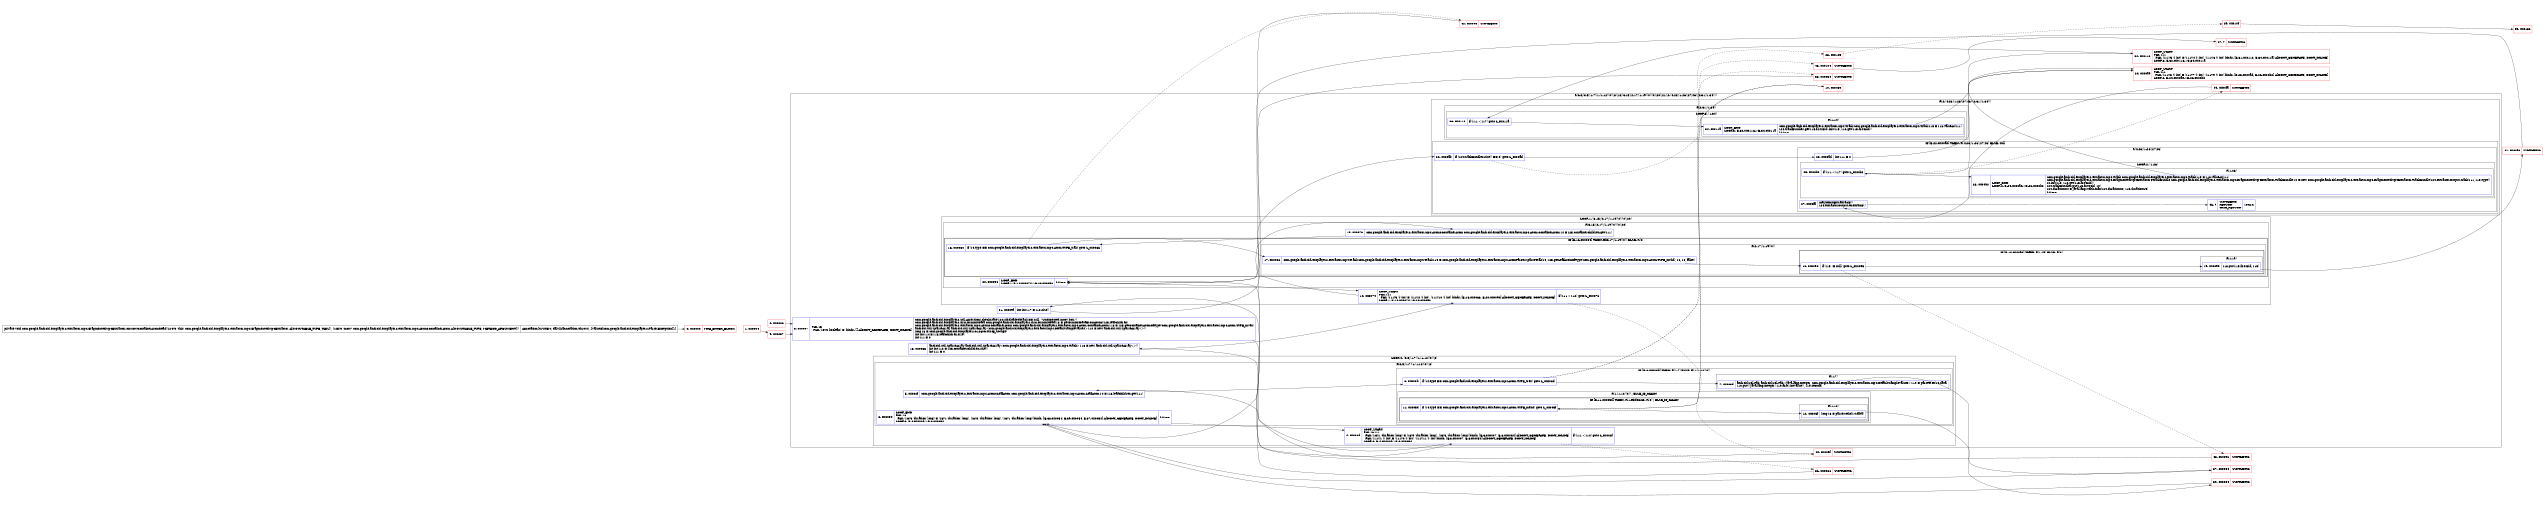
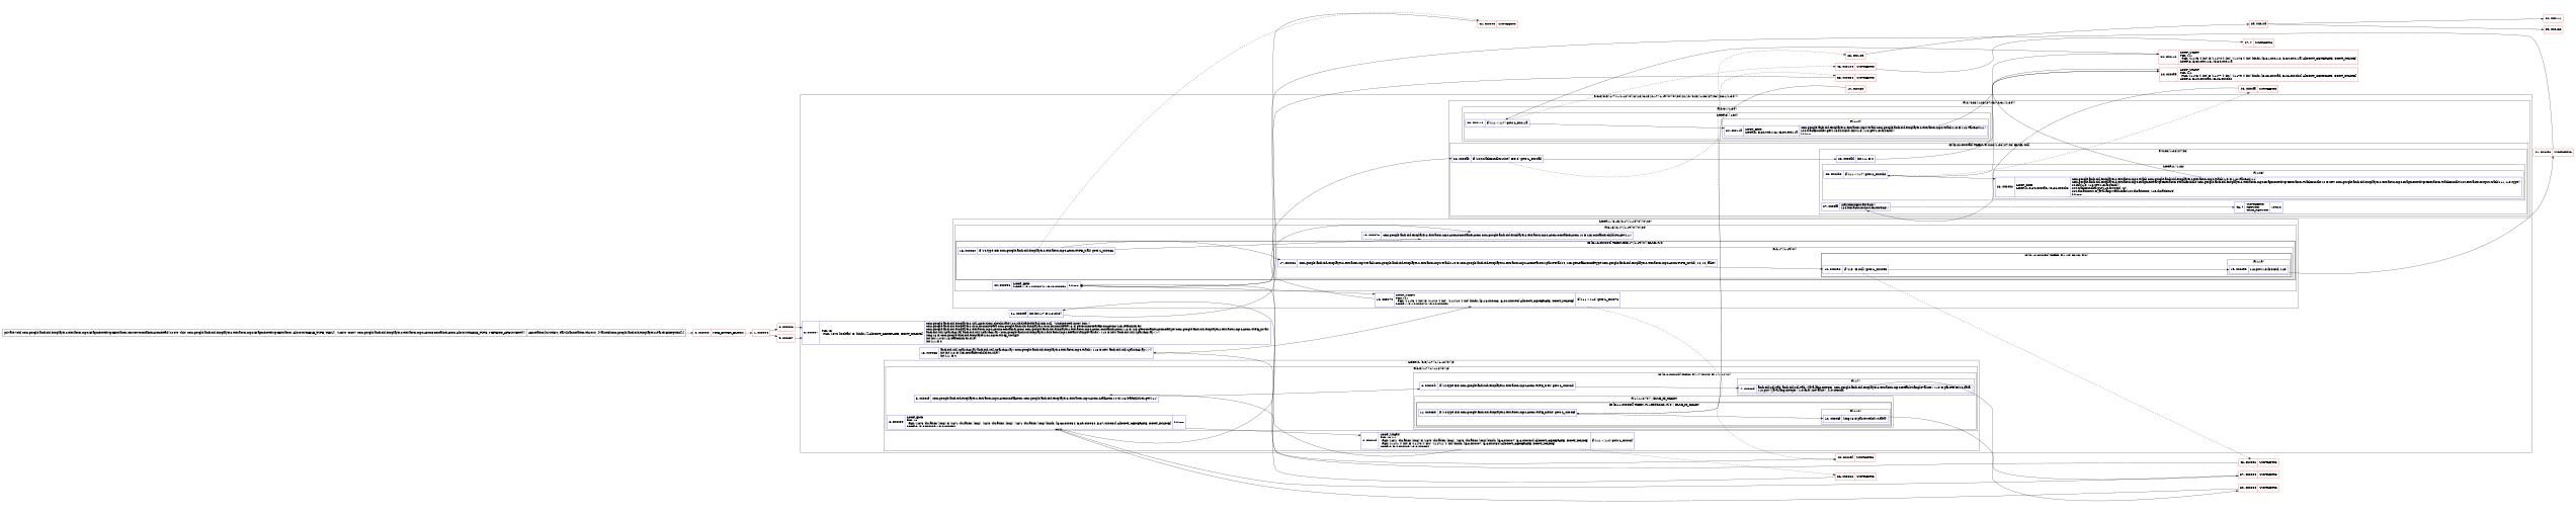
  digraph {
    fontname="DejaVu Serif"
    rankdir=LR
    node [color=blue fontname="DejaVu Serif" shape=record]
    edge [fontname="DejaVu Serif"]
    n1 [label="{7\:\ 0x003d|android.util.Pair android.util.Pair\<java.lang.Integer, com.google.android.exoplayer2.extractor.mp4.DefaultSampleValues\> r19 = parseTrex(r4.data)\lr10.put(((java.lang.Integer) r19.first).intValue(), r19.second)\l}"]
    n2 [label="{12\:\ 0x005f|long r6 = parseMehd(r4.data)\l}"]
    n3 [label="{11\:\ 0x005d|if (r4.type == com.google.android.exoplayer2.extractor.mp4.Atom.TYPE_mehd) goto L_0x005f\l}"]
    n4 [label="{6\:\ 0x003b|if (r4.type == com.google.android.exoplayer2.extractor.mp4.Atom.TYPE_trex) goto L_0x003d\l}"]
    n5 [label="{5\:\ 0x002f|com.google.android.exoplayer2.extractor.mp4.Atom$LeafAtom com.google.android.exoplayer2.extractor.mp4.Atom.LeafAtom r4 = r13.leafChildren.get(r11)\l}"]
    n6 [label="{8\:\ 0x0054|LOOP_END\lPHI: r6 \l  PHI: (r6v3 'duration' long) = (r6v1 'duration' long), (r6v2 'duration' long), (r6v1 'duration' long) binds: [B:38:0x0054, B:39:0x0054, B:37:0x0054] A[DONT_GENERATE, DONT_INLINE]\lLOOP:0: B:4:0x002d\-\>B:8:0x0054\l|r11++\l}"]
    n7 [label="{4\:\ 0x002d|LOOP_START\lPHI: r6 r11 \l  PHI: (r6v1 'duration' long) = (r6v0 'duration' long), (r6v3 'duration' long) binds: [B:3:0x0007, B:8:0x0054] A[DONT_GENERATE, DONT_INLINE]\l  PHI: (r11v1 'i' int) = (r11v0 'i' int), (r11v11 'i' int) binds: [B:3:0x0007, B:8:0x0054] A[DONT_GENERATE, DONT_INLINE]\lLOOP:0: B:4:0x002d\-\>B:8:0x0054\l|if (r11 \< r14) goto L_0x002f\l}"]
    n8 [label="{19\:\ 0x0095|r18.put(r15.f2448id, r15)\l}"]
    n9 [label="{18\:\ 0x0093|if (r15 != null) goto L_0x0095\l}"]
    n10 [label="{17\:\ 0x0086|com.google.android.exoplayer2.extractor.mp4.Track com.google.android.exoplayer2.extractor.mp4.Track r15 = com.google.android.exoplayer2.extractor.mp4.AtomParsers.parseTrak(r4, r25.getLeafAtomOfType(com.google.android.exoplayer2.extractor.mp4.Atom.TYPE_mvhd), r6, r8, false)\l}"]
    n11 [label="{16\:\ 0x0084|if (r4.type == com.google.android.exoplayer2.extractor.mp4.Atom.TYPE_trak) goto L_0x0086\l}"]
    n12 [label="{15\:\ 0x0076|com.google.android.exoplayer2.extractor.mp4.Atom$ContainerAtom com.google.android.exoplayer2.extractor.mp4.Atom.ContainerAtom r4 = r25.containerChildren.get(r11)\l}"]
    n13 [label="{20\:\ 0x009c|LOOP_END\lLOOP:1: B:14:0x0074\-\>B:20:0x009c\l|r11++\l}"]
    n14 [label="{14\:\ 0x0074|LOOP_START\lPHI: r11 \l  PHI: (r11v3 'i' int) = (r11v2 'i' int), (r11v10 'i' int) binds: [B:13:0x0066, B:20:0x009c] A[DONT_GENERATE, DONT_INLINE]\lLOOP:1: B:14:0x0074\-\>B:20:0x009c\l|if (r11 \< r12) goto L_0x0076\l}"]
    n15 [label="{26\:\ 0x00b2|LOOP_END\lLOOP:2: B:24:0x00ae\-\>B:26:0x00b2\l|com.google.android.exoplayer2.extractor.mp4.Track com.google.android.exoplayer2.extractor.mp4.Track r15 = r18.valueAt(r11)\lcom.google.android.exoplayer2.extractor.mp4.FragmentedMp4Extractor$TrackBundle com.google.android.exoplayer2.extractor.mp4.FragmentedMp4Extractor.TrackBundle r0 = new com.google.android.exoplayer2.extractor.mp4.FragmentedMp4Extractor.TrackBundle(r24.extractorOutput.track(r11, r15.type))\lr0.init(r15, r10.get(r15.f2448id))\lr24.trackBundles.put(r15.f2448id, r0)\lr24.durationUs = java.lang.Math.max(r24.durationUs, r15.durationUs)\lr11++\l}"]
    n16 [label="{25\:\ 0x00b0|if (r11 \< r17) goto L_0x00b2\l}"]
    n17 [label="{23\:\ 0x00ad|int r11 = 0\l}"]
    n18 [label="{27\:\ 0x00fa|maybeInitExtraTracks()\lr24.extractorOutput.endTracks()\l}"]
    n19 [label="{46\:\ ?|SYNTHETIC\lRETURN\lORIG_RETURN\l|return\l}"]
    n20 [label="{22\:\ 0x00ab|if (r24.trackBundles.size() == 0) goto L_0x00ad\l}"]
    n21 [label="{34\:\ 0x011a|LOOP_END\lLOOP:3: B:32:0x0116\-\>B:34:0x011a\l|com.google.android.exoplayer2.extractor.mp4.Track com.google.android.exoplayer2.extractor.mp4.Track r15 = r18.valueAt(r11)\lr24.trackBundles.get(r15.f2448id).init(r15, r10.get(r15.f2448id))\lr11++\l}"]
    n22 [label="{33\:\ 0x0118|if (r11 \< r17) goto L_0x011a\l}"]
    n23 [label="{3\:\ 0x0007|PHI: r5 \l  PHI: (r5v2 boolean) =  binds: [] A[DONT_GENERATE, DONT_INLINE]\l|com.google.android.exoplayer2.util.Assertions.checkState(r24.sideloadedTrack == null, \"Unexpected moov box.\")\lcom.google.android.exoplayer2.drm.DrmInitData com.google.android.exoplayer2.drm.DrmInitData r8 = getDrmInitDataFromAtoms(r25.leafChildren)\lcom.google.android.exoplayer2.extractor.mp4.Atom$ContainerAtom com.google.android.exoplayer2.extractor.mp4.Atom.ContainerAtom r13 = r25.getContainerAtomOfType(com.google.android.exoplayer2.extractor.mp4.Atom.TYPE_mvex)\landroid.util.SparseArray android.util.SparseArray\<com.google.android.exoplayer2.extractor.mp4.DefaultSampleValues\> r10 = new android.util.SparseArray\<\>()\llong r6 = com.google.android.exoplayer2.C1260C.TIME_UNSET\lint int r14 = r13.leafChildren.size()\lint r11 = 0\l}"]
    n24 [label="{13\:\ 0x0066|android.util.SparseArray android.util.SparseArray\<com.google.android.exoplayer2.extractor.mp4.Track\> r18 = new android.util.SparseArray\<\>()\lint int r12 = r25.containerChildren.size()\lint r11 = 0\l}"]
    n25 [label="{21\:\ 0x009f|int int r17 = r18.size()\l}"]
    n26 [color=red label="{37\:\ 0x0054|SYNTHETIC\l}"]
    n27 [color=red label="{39\:\ 0x0054|SYNTHETIC\l}"]
    n28 [color=red label="{38\:\ 0x0054|SYNTHETIC\l}"]
    n29 [color=red label="{10\:\ 0x0059}"]
    n30 [color=red label="{36\:\ 0x0066|SYNTHETIC\l}"]
    n31 [color=red label="{41\:\ 0x009c|SYNTHETIC\l}"]
    n32 [color=red label="{43\:\ 0x009c|SYNTHETIC\l}"]
    n33 [color=red label="{42\:\ 0x009c|SYNTHETIC\l}"]
    n34 [color=red label="{40\:\ 0x009f|SYNTHETIC\l}"]
    n35 [color=red label="{24\:\ 0x00ae|LOOP_START\lPHI: r11 \l  PHI: (r11v8 'i' int) = (r11v7 'i' int), (r11v9 'i' int) binds: [B:23:0x00ad, B:26:0x00b2] A[DONT_GENERATE, DONT_INLINE]\lLOOP:2: B:24:0x00ae\-\>B:26:0x00b2\l}"]
    n36 [color=red label="{44\:\ 0x00fa|SYNTHETIC\l}"]
    n37 [color=red label="{28\:\ 0x0105}"]
    n38 [color=red label="{32\:\ 0x0116|LOOP_START\lPHI: r11 \l  PHI: (r11v5 'i' int) = (r11v4 'i' int), (r11v6 'i' int) binds: [B:31:0x0112, B:34:0x011a] A[DONT_GENERATE, DONT_INLINE]\lLOOP:3: B:32:0x0116\-\>B:34:0x011a\l}"]
    n39 [color=red label="{45\:\ 0x0104|SYNTHETIC\l}"]
    n40 [color=red label="{29\:\ 0x010f}"]
    n41 [color=red label="{47\:\ ?|SYNTHETIC\l}"]
    n42 [color=red label="{0\:\ 0x0000|MTH_ENTER_BLOCK\l}"]
    n43 [color=red label="{1\:\ 0x0004}"]
    n44 [color=red label="{2\:\ 0x0006}"]
    n45 [color=red label="{9\:\ 0x0057}"]
+   n46 [color=red label="{30\:\ 0x0111}"]
    n47 [color=red label="{35\:\ 0x013c}"]
    n48 [label="{private void com.google.android.exoplayer2.extractor.mp4.FragmentedMp4Extractor.onMoovContainerAtomRead((r24v0 'this' com.google.android.exoplayer2.extractor.mp4.FragmentedMp4Extractor A[IMMUTABLE_TYPE, THIS]), (r25v0 'moov' com.google.android.exoplayer2.extractor.mp4.Atom$ContainerAtom A[IMMUTABLE_TYPE, METHOD_ARGUMENT]))  | Annotation[SYSTEM, dalvik.annotation.Throws, \{value=[com.google.android.exoplayer2.ParserException]\}]\l}" color=""]
    subgraph cluster_1 {
      label="R(6:3|(3:5|(1:7)(1:(1:12)(0))|8)|13|(3:15|(2:17|(1:19)(0))(0)|20)|21|(2:(4:23|(1:26)|27|46)|(2:31|(1:34))))"
      n23
      n24
      n25
      subgraph cluster_2 {
        label="LOOP:0: (3:5|(1:7)(1:(1:12)(0))|8)"
        n7
        subgraph cluster_3 {
          label="R(3:5|(1:7)(1:(1:12)(0))|8)"
          n5
          n6
          subgraph cluster_4 {
            label="IF [B:6:0x003b] THEN: R(1:7) ELSE: R(1:(1:12)(0))"
            n4
            subgraph cluster_5 {
              label="R(1:7)"
              n1
            }
            subgraph cluster_6 {
              label="R(1:(1:12)(0)) | ELSE_IF_CHAIN\l"
              subgraph cluster_7 {
                label="IF [B:11:0x005d] THEN: R(1:12) ELSE: R(0) | ELSE_IF_CHAIN\l"
                n3
                subgraph cluster_8 {
                  label="R(1:12)"
                  n2
                }
                subgraph cluster_9 {
                  label="R(0)"
                }
              }
            }
          }
        }
      }
      subgraph cluster_10 {
        label="LOOP:1: (3:15|(2:17|(1:19)(0))(0)|20)"
        n14
        subgraph cluster_11 {
          label="R(3:15|(2:17|(1:19)(0))(0)|20)"
          n12
          n13
          subgraph cluster_12 {
            label="IF [B:16:0x0084] THEN: R(2:17|(1:19)(0)) ELSE: R(0)"
            n11
            subgraph cluster_13 {
              label="R(2:17|(1:19)(0))"
              n10
              subgraph cluster_14 {
                label="IF [B:18:0x0093] THEN: R(1:19) ELSE: R(0)"
                n9
                subgraph cluster_15 {
                  label="R(1:19)"
                  n8
                }
                subgraph cluster_16 {
                  label="R(0)"
                }
              }
            }
            subgraph cluster_17 {
              label="R(0)"
            }
          }
        }
      }
      subgraph cluster_18 {
        label="R(2:(4:23|(1:26)|27|46)|(2:31|(1:34)))"
        subgraph cluster_19 {
          label="IF [B:22:0x00ab] THEN: R(4:23|(1:26)|27|46) ELSE: null"
          n20
          subgraph cluster_20 {
            label="R(4:23|(1:26)|27|46)"
            n17
            n18
            n19
            subgraph cluster_21 {
              label="LOOP:2: (1:26)"
              n16
              subgraph cluster_22 {
                label="R(1:26)"
                n15
              }
            }
          }
        }
        subgraph cluster_23 {
          label="R(2:31|(1:34))"
          subgraph cluster_24 {
            label="LOOP:3: (1:34)"
            n22
            subgraph cluster_25 {
              label="R(1:14)"
              n21
            }
          }
        }
      }
    }
    n1 -> n26
    n2 -> n27
    n3 -> n2
    n3 -> n28 [style=dashed]
    n4 -> n1
-   n4 -> n29 [style=dashed]
    n5 -> n4
    n6 -> n7
    n7 -> n5
    n7 -> n30 [style=dashed]
    n8 -> n31
    n9 -> n8
    n9 -> n32 [style=dashed]
    n10 -> n9
    n11 -> n10
    n11 -> n33 [style=dashed]
-   n12 -> n11
+   n11 -> n12
    n13 -> n14
    n14 -> n12
    n14 -> n34 [style=dashed]
    n15 -> n35
    n16 -> n15
    n16 -> n36 [style=dashed]
    n17 -> n35
    n18 -> n19
    n20 -> n17
    n20 -> n37 [style=dashed]
    n21 -> n38
    n22 -> n21
-   n4 -> n39 [style=dashed]
-   n23 -> n7
+   n22 -> n39 [style=dashed]
    n24 -> n14
    n25 -> n20
    n26 -> n6
    n27 -> n6
    n28 -> n6
    n29 -> n3
    n30 -> n24
    n31 -> n13
    n32 -> n13
    n33 -> n13
    n34 -> n25
    n35 -> n16
    n36 -> n18
-   n37 -> n40 [style=dashed]
+   n37 -> n40
    n38 -> n22
    n39 -> n41
+   n40 -> n46
    n40 -> n47
+   n42 -> n43
+   n43 -> n44
    n43 -> n45
    n44 -> n23
    n45 -> n23
    n48 -> n42
  }
